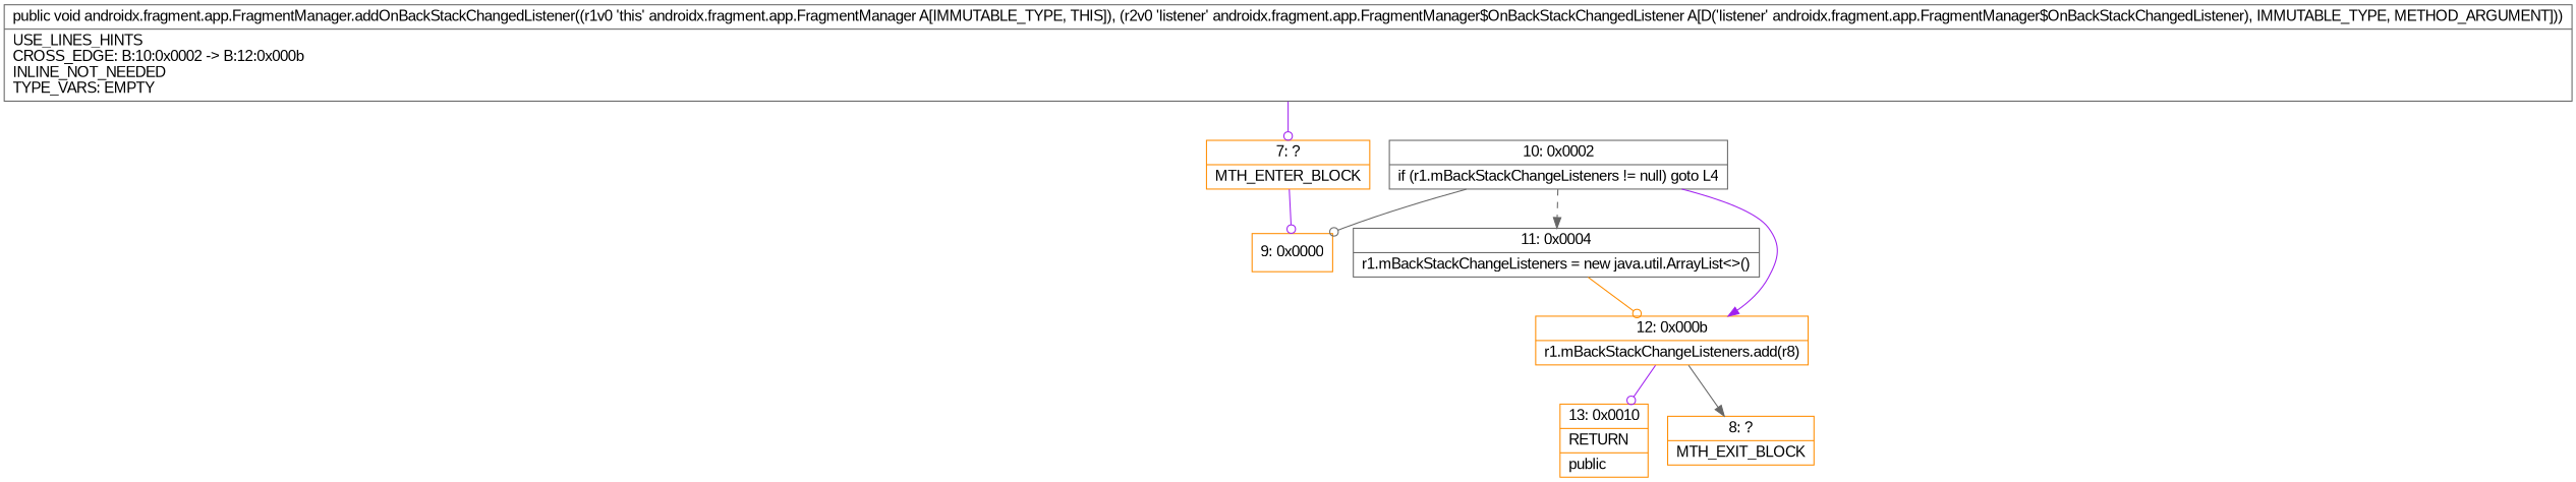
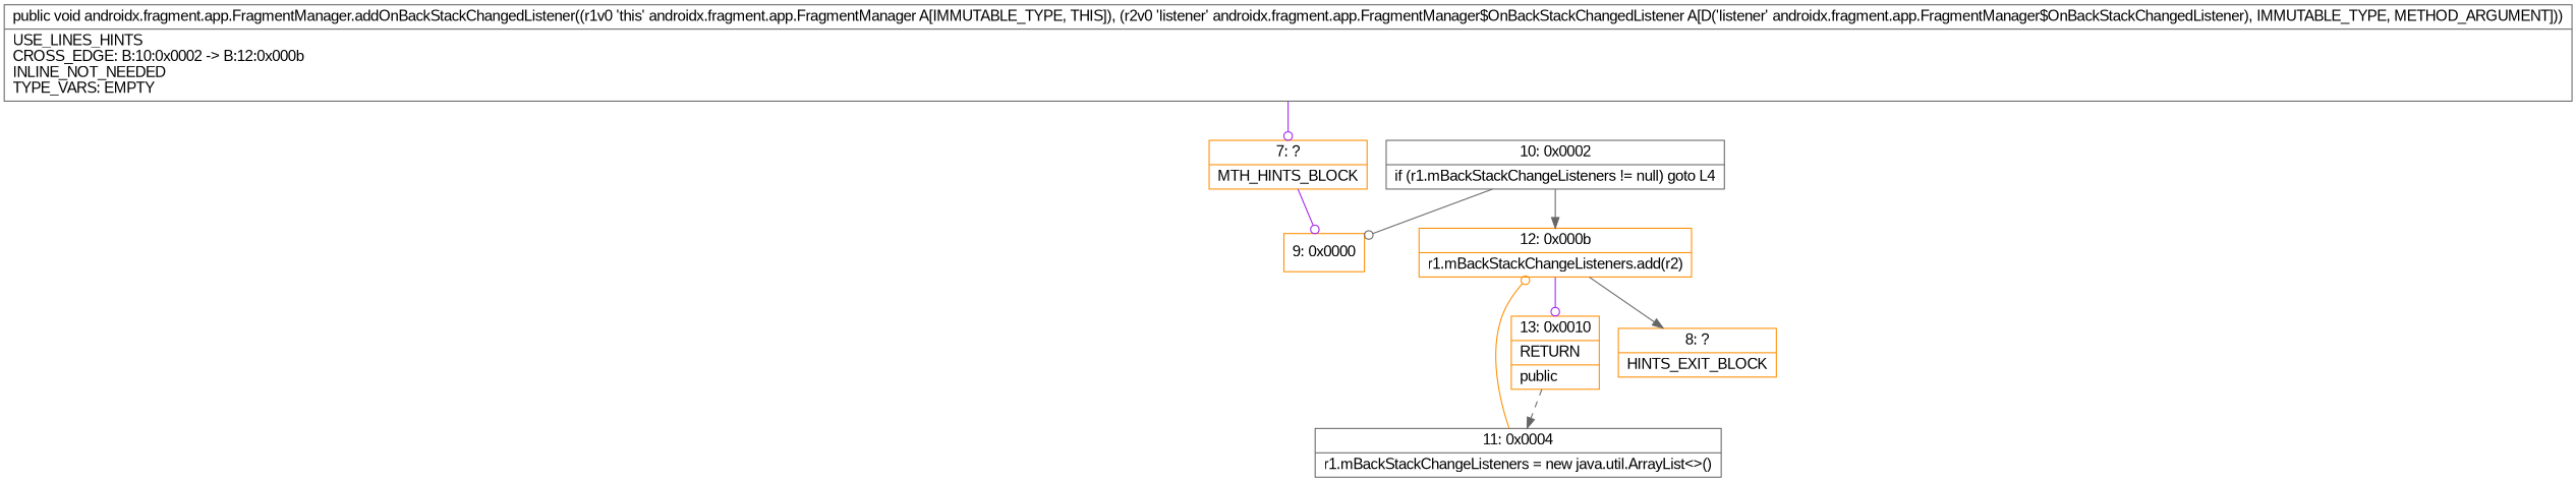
  digraph {
    fontname="Liberation Sans"
    node [color=darkorange fontname="Liberation Sans" shape=record]
    edge [arrowhead=odot color=purple fontname="Liberation Sans"]
-   n1 [label="{7\:\ ?|MTH_ENTER_BLOCK\l}"]
+   n1 [label="{7\:\ ?|MTH_HINTS_BLOCK\l}"]
    n2 [label="{9\:\ 0x0000}"]
    n3 [color=gray40 label="{10\:\ 0x0002|if (r1.mBackStackChangeListeners != null) goto L4\l}"]
    n4 [color=gray40 label="{11\:\ 0x0004|r1.mBackStackChangeListeners = new java.util.ArrayList\<\>()\l}"]
-   n5 [label="{12\:\ 0x000b|r1.mBackStackChangeListeners.add(r8)\l}"]
+   n5 [label="{12\:\ 0x000b|r1.mBackStackChangeListeners.add(r2)\l}"]
    n6 [label="{13\:\ 0x0010|RETURN\l|public\l}"]
-   n7 [label="{8\:\ ?|MTH_EXIT_BLOCK\l}"]
+   n7 [label="{8\:\ ?|HINTS_EXIT_BLOCK\l}"]
    n8 [color=gray40 label="{public void androidx.fragment.app.FragmentManager.addOnBackStackChangedListener((r1v0 'this' androidx.fragment.app.FragmentManager A[IMMUTABLE_TYPE, THIS]), (r2v0 'listener' androidx.fragment.app.FragmentManager$OnBackStackChangedListener A[D('listener' androidx.fragment.app.FragmentManager$OnBackStackChangedListener), IMMUTABLE_TYPE, METHOD_ARGUMENT]))  | USE_LINES_HINTS\lCROSS_EDGE: B:10:0x0002 \-\> B:12:0x000b\lINLINE_NOT_NEEDED\lTYPE_VARS: EMPTY\l}"]
    n1 -> n2
    n3 -> n2 [color=gray40]
-   n3 -> n4 [arrowhead=normal color=gray40 style=dashed]
-   n3 -> n5 [arrowhead=normal]
+   n6 -> n4 [arrowhead=normal color=gray40 style=dashed]
+   n3 -> n5 [arrowhead=normal color=gray40]
    n4 -> n5 [color=darkorange]
    n5 -> n6
    n5 -> n7 [arrowhead=normal color=gray40]
    n8 -> n1
  }
